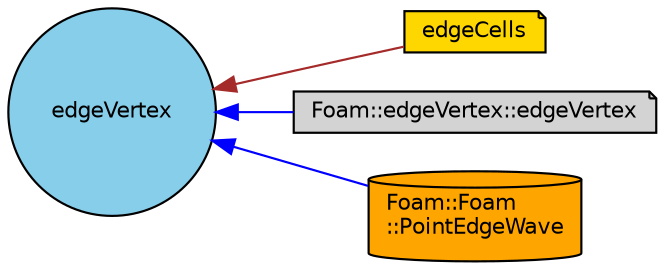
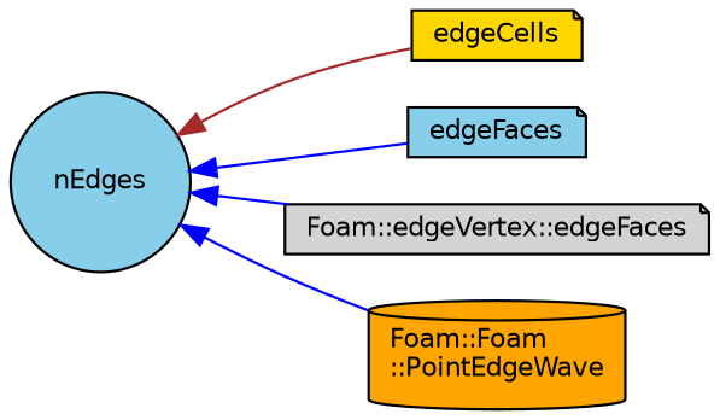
  digraph {
    rankdir=LR
    node [color=black fillcolor=skyblue fontname=Helvetica fontsize=10 shape=note style=filled]
    edge [color=blue dir=back fontname=Helvetica fontsize=10 labelfontname=Helvetica labelfontsize=10 style=solid]
-   n1 [fontcolor=black height=0.2 label=edgeVertex shape=circle width=0.4]
+   n1 [fontcolor=black height=0.2 label=nEdges shape=circle width=0.4]
    n2 [fillcolor=gold height=0.2 label=edgeCells width=0.4]
-   n4 [fillcolor=lightgrey height=0.2 label="Foam::edgeVertex::edgeVertex" width=0.4]
+   n3 [height=0.2 label=edgeFaces width=0.4]
+   n4 [fillcolor=lightgrey height=0.2 label="Foam::edgeVertex::edgeFaces" width=0.4]
    n5 [fillcolor=orange height=0.2 label="Foam::Foam\l::PointEdgeWave" shape=cylinder width=0.4]
    n1 -> n2 [color=brown]
+   n1 -> n3
    n1 -> n4
    n1 -> n5
  }
